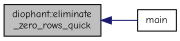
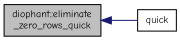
  digraph {
    rankdir=LR
    fontname="Comic Neue"
    node [color=black fontname="Comic Neue" fontsize=10 shape=record style=filled]
    n1 [fillcolor=grey75 fontcolor=black height=0.2 label="diophant::eliminate\l_zero_rows_quick" width=0.4]
-   n2 [fillcolor=white height=0.2 label=main width=0.4]
+   n2 [fillcolor=white height=0.2 label=quick width=0.4]
    n1 -> n2 [color=midnightblue dir=back fontname="Comic Neue" fontsize=10 labelfontname=Helvetica labelfontsize=10 style=solid]
  }
